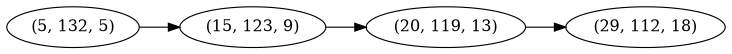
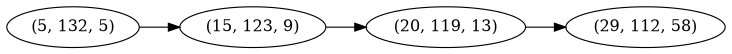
  digraph {
    rankdir=LR
    n1 [label="(5, 132, 5)"]
    "(15, 123, 9)"
    "(20, 119, 13)"
-   "(29, 112, 18)"
+   "(29, 112, 18)" [label="(29, 112, 58)"]
    n1 -> "(15, 123, 9)"
    "(15, 123, 9)" -> "(20, 119, 13)"
    "(20, 119, 13)" -> "(29, 112, 18)"
  }
